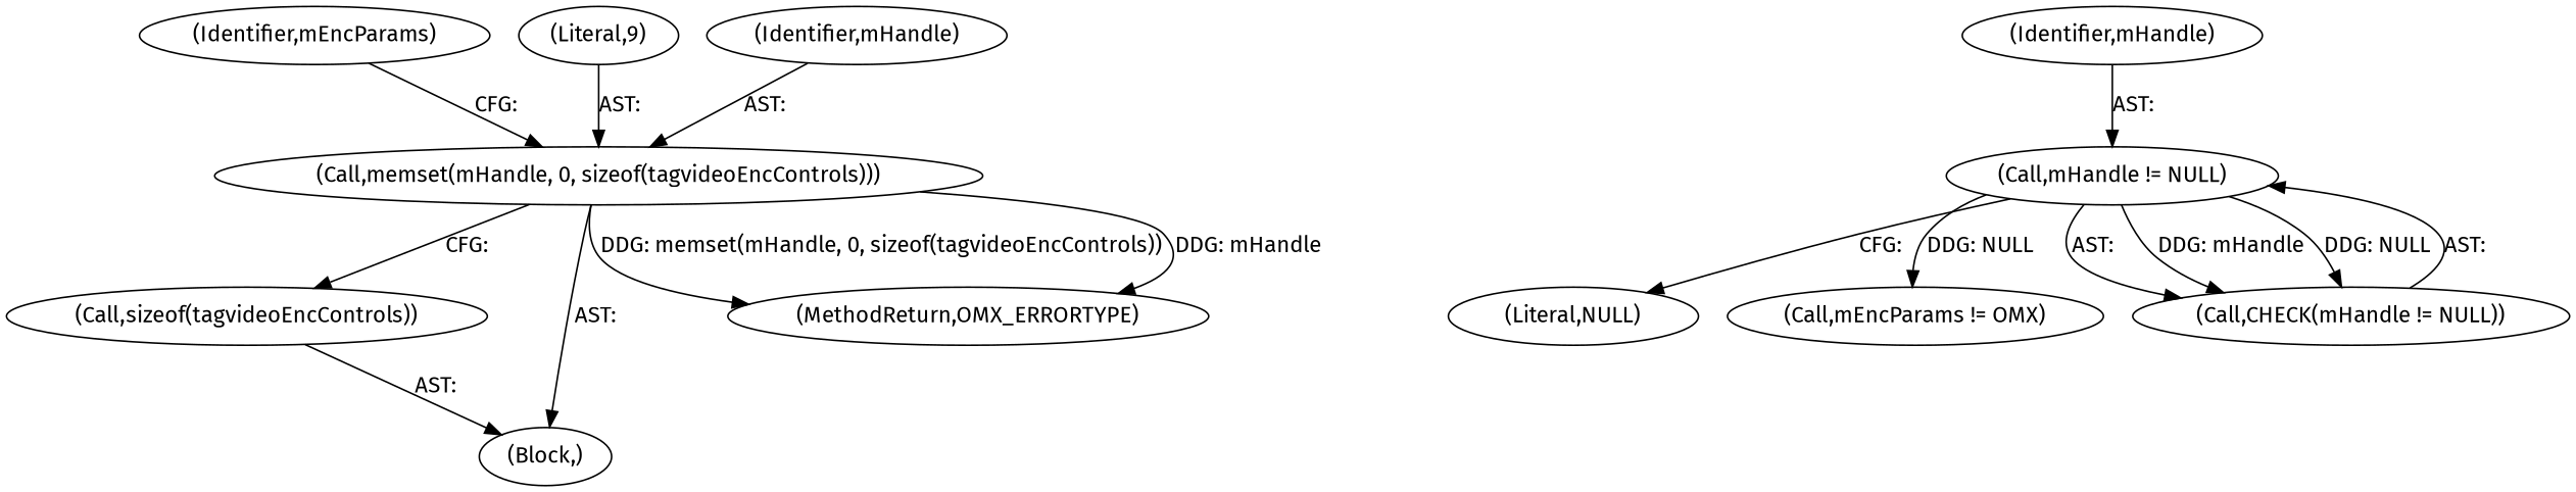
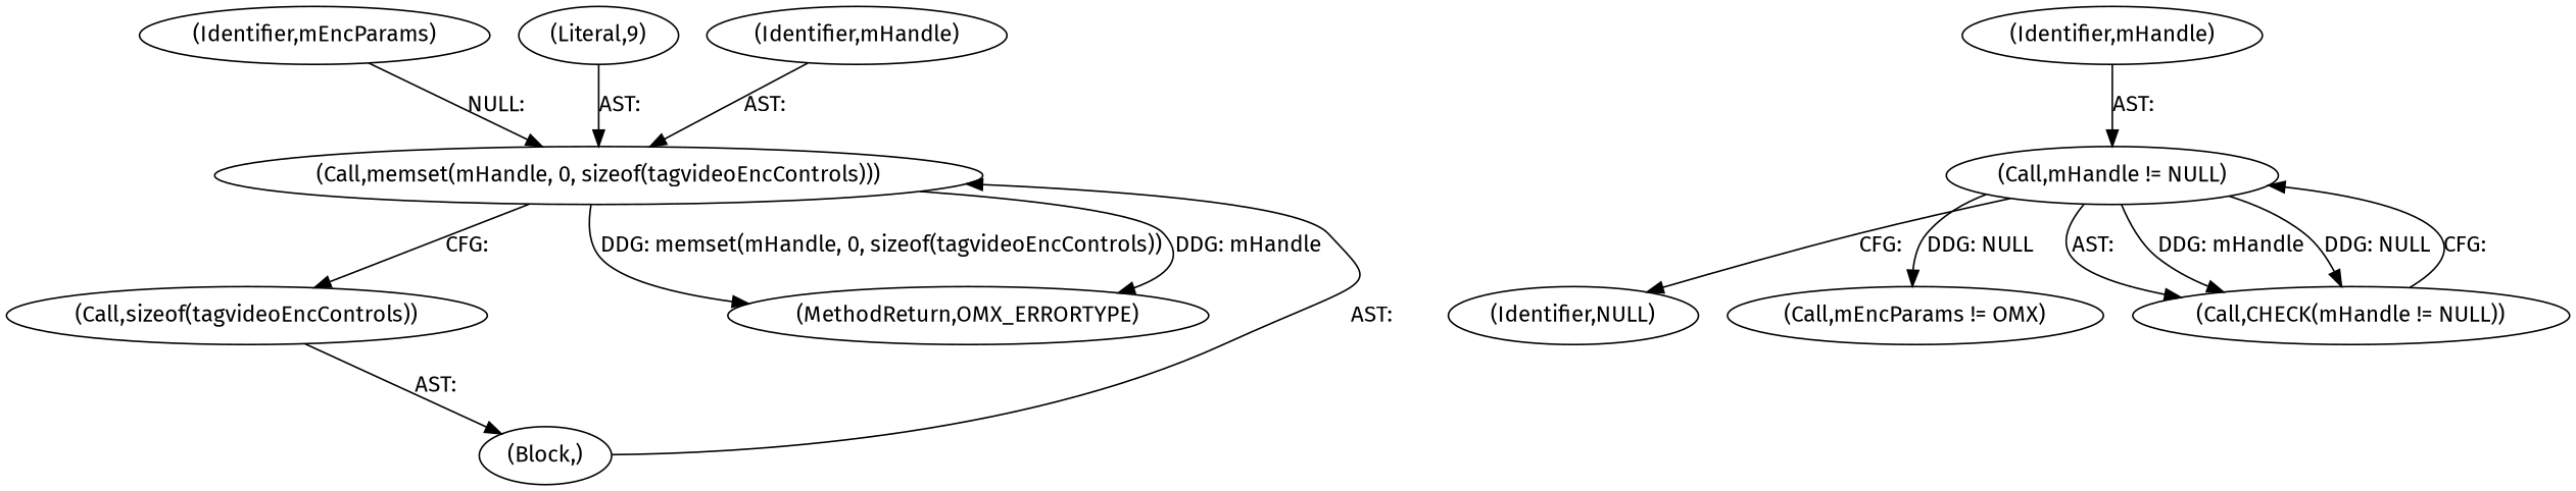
  digraph {
    fontname="Fira Sans"
    node [fontname="Fira Sans"]
    edge [fontname="Fira Sans"]
    n1 [label="(Call,memset(mHandle, 0, sizeof(tagvideoEncControls)))"]
    n2 [label="(Call,sizeof(tagvideoEncControls))"]
    n3 [label="(Block,)"]
    n4 [label="(MethodReturn,OMX_ERRORTYPE)"]
    n5 [label="(Call,mHandle != NULL)"]
-   n6 [label="(Literal,NULL)"]
+   n6 [label="(Identifier,NULL)"]
    n7 [label="(Call,mEncParams != OMX)"]
    n8 [label="(Call,CHECK(mHandle != NULL))"]
    n9 [label="(Identifier,mEncParams)"]
    n10 [label="(Literal,9)"]
    n11 [label="(Identifier,mHandle)"]
    n12 [label="(Identifier,mHandle)"]
    n1 -> n2 [label="CFG: "]
-   n1 -> n3 [label="AST: "]
+   n3 -> n1 [label="AST: "]
    n1 -> n4 [label="DDG: memset(mHandle, 0, sizeof(tagvideoEncControls))"]
    n1 -> n4 [label="DDG: mHandle"]
    n2 -> n3 [label="AST: "]
    n5 -> n6 [label="CFG: "]
    n5 -> n7 [label="DDG: NULL"]
    n5 -> n8 [label="AST: "]
    n5 -> n8 [label="DDG: mHandle"]
    n5 -> n8 [label="DDG: NULL"]
-   n8 -> n5 [label="AST: "]
-   n9 -> n1 [label="CFG: "]
+   n8 -> n5 [label="CFG: "]
+   n9 -> n1 [label="NULL: "]
    n10 -> n1 [label="AST: "]
    n11 -> n1 [label="AST: "]
    n12 -> n5 [label="AST: "]
  }
